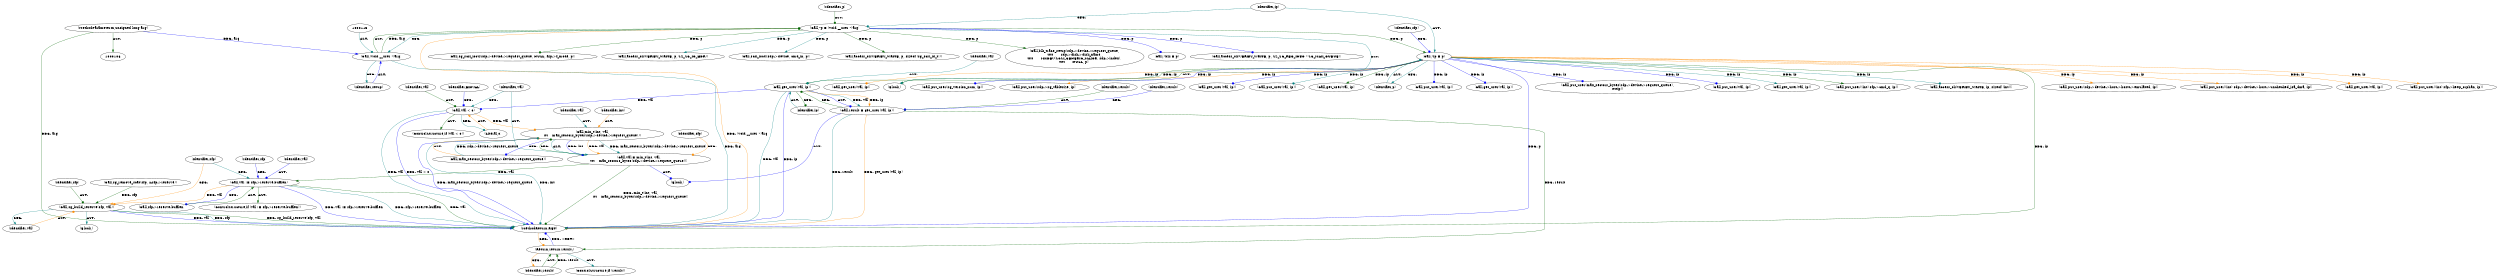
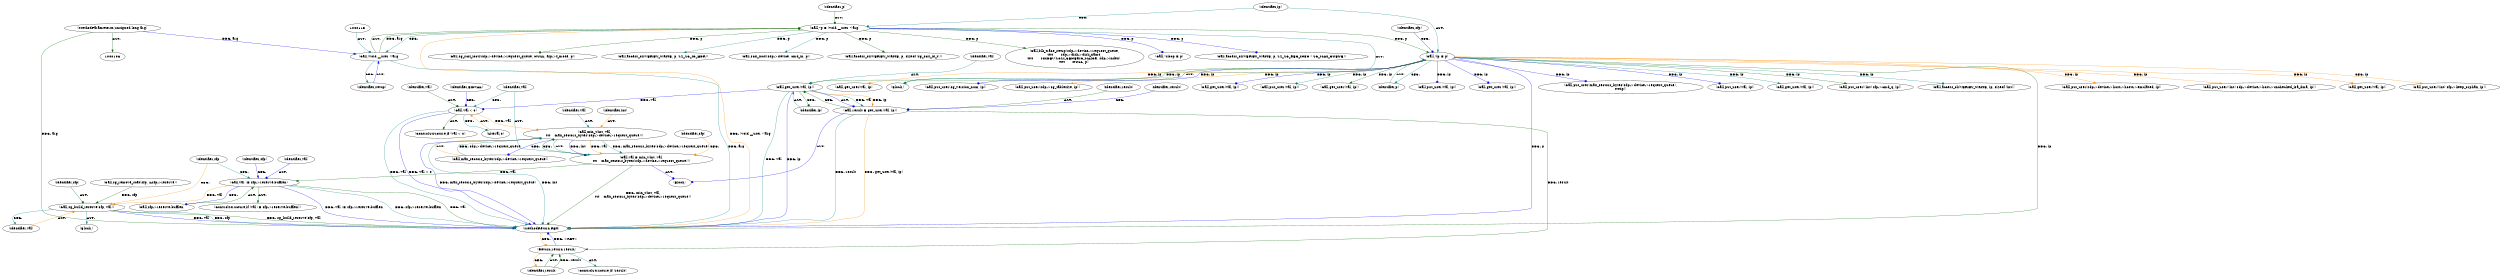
  digraph {
    edge [arrowhead=normal color=teal]
    n1 [label="(Call,get_user(val, ip))"]
    n2 [label="(Call,result = get_user(val, ip))"]
    n3 [label="(Call,val < 0)"]
    n4 [label="(MethodReturn,RET)"]
    n5 [label="(Identifier,ip)"]
    n6 [label="(Return,return result;)"]
    n7 [label="(Block,)"]
    n8 [label="(Call,min_t(int, val,\n\t\t\t    max_sectors_bytes(sdp->device->request_queue)))"]
    n9 [label="(Literal,0)"]
    n10 [label="(ControlStructure,if (val < 0))"]
    n11 [label="(Call,*ip = p)"]
    n12 [label="(Block,)"]
    n13 [label="(Call,get_user(val, ip))"]
    n14 [label="(Call,put_user((int) sfp->keep_orphan, ip))"]
    n15 [label="(Call,get_user(val, ip))"]
    n16 [label="(Call,put_user(sg_version_num, ip))"]
    n17 [label="(Call,put_user(sdp->sg_tablesize, ip))"]
    n18 [label="(Call,get_user(val, ip))"]
    n19 [label="(Call,put_user(val, ip))"]
    n20 [label="(Call,get_user(val, ip))"]
    n21 [label="(Identifier,p)"]
    n22 [label="(Call,put_user(val, ip))"]
    n23 [label="(Call,get_user(val, ip))"]
    n24 [label="(Call,put_user(max_sectors_bytes(sdp->device->request_queue),\n\t\t\t\tip))"]
    n25 [label="(Call,put_user(val, ip))"]
    n26 [label="(Call,get_user(val, ip))"]
    n27 [label="(Call,put_user((int) sfp->cmd_q, ip))"]
    n28 [label="(Call,access_ok(VERIFY_WRITE, ip, sizeof (int)))"]
    n29 [label="(Call,put_user(sdp->device->host->hostt->emulated, ip))"]
    n30 [label="(Call,put_user((int) sdp->device->host->unchecked_isa_dma, ip))"]
    n31 [label="(Call,*p = (void __user *)arg)"]
    n32 [label="(Call,(void __user *)arg)"]
    n33 [label="(Call,sg_scsi_ioctl(sdp->device->request_queue, NULL, filp->f_mode, p))"]
    n34 [label="(Call,access_ok(VERIFY_WRITE, p, SZ_SG_IO_HDR))"]
    n35 [label="(Call,scsi_ioctl(sdp->device, cmd_in, p))"]
    n36 [label="(Call,access_ok(VERIFY_WRITE, p, sizeof (sg_scsi_id_t)))"]
    n37 [label="(Call,blk_trace_setup(sdp->device->request_queue,\n\t\t\t\t       sdp->disk->disk_name,\n\t\t\t\t       MKDEV(SCSI_GENERIC_MAJOR, sdp->index),\n\t\t\t\t       NULL, p))"]
-   n38 [label="(Call,*blk = p)"]
+   n38 [label="(Call,*siocp = p)"]
    n39 [label="(Call,access_ok(VERIFY_WRITE, p, SZ_SG_REQ_INFO * SG_MAX_QUEUE))"]
    n40 [label="(Identifier,setup)"]
    n41 [label="(MethodParameterIn,unsigned long arg)"]
    1000106
    n43 [label="(Identifier,result)"]
    n44 [label="(ControlStructure,if (result))"]
    n45 [label="(Call,val = min_t(int, val,\n\t\t\t    max_sectors_bytes(sdp->device->request_queue)))"]
    n46 [label="(Call,max_sectors_bytes(sdp->device->request_queue))"]
    n47 [label="(Call,val != sfp->reserve.bufflen)"]
    n48 [label="(Call,sg_build_reserve(sfp, val))"]
    n49 [label="(Call,sfp->reserve.bufflen)"]
    n50 [label="(ControlStructure,if (val != sfp->reserve.bufflen))"]
    n51 [label="(Block,)"]
    n52 [label="(Identifier,val)"]
    n53 [label="(Identifier,p)"]
    n54 [label="(Identifier,val)"]
    n55 [label="(Identifier,result)"]
    n56 [label="(Identifier,val)"]
    n57 [label="(Call,sg_remove_scat(sfp, &sfp->reserve))"]
    n58 [label="(Identifier,int)"]
    n59 [label="(Identifier,ip)"]
    n60 [label="(Identifier,sfp)"]
    n61 [label="(Identifier,sfp)"]
    n62 [label="(Identifier,sfp)"]
    n63 [label="(Identifier,result)"]
    n64 [label="(Identifier,val)"]
    n65 [label="(Identifier,val)"]
    n66 [label="(Identifier,EINVAL)"]
    n67 [label="(Identifier,sfp)"]
    n68 [label="(Identifier,val)"]
    n69 [label="(Identifier,sfp)"]
    1000115
    n1 -> n2 [arrowhead=dot color=blue label="AST: "]
    n1 -> n2 [label="DDG: val"]
    n1 -> n2 [color=darkorange label="DDG: ip"]
    n1 -> n3 [arrowhead=dot color=blue label="DDG: val"]
    n1 -> n4 [label="DDG: val"]
    n1 -> n4 [color=blue label="DDG: ip"]
    n1 -> n5 [arrowhead=dot color=darkgreen label="CFG: "]
    n2 -> n1 [arrowhead=dot color=darkgreen label="CFG: "]
    n2 -> n4 [color=darkorange label="DDG: get_user(val, ip)"]
    n2 -> n4 [label="DDG: result"]
    n2 -> n6 [color=darkgreen label="DDG: result"]
    n2 -> n7 [arrowhead=dot color=blue label="AST: "]
    n3 -> n4 [color=blue label="DDG: val < 0"]
    n3 -> n4 [label="DDG: val"]
    n3 -> n8 [arrowhead=dot color=darkorange label="DDG: val"]
    n3 -> n9 [arrowhead=dot label="CFG: "]
    n3 -> n10 [color=darkgreen label="AST: "]
    n4 -> n6 [arrowhead=dot color=darkorange label="CFG: "]
    n5 -> n1 [label="AST: "]
    n6 -> n4 [arrowhead=dot color=blue label="DDG: <RET>"]
    n6 -> n43 [color=darkorange label="CFG: "]
    n6 -> n44 [label="AST: "]
    n8 -> n4 [color=blue label="DDG: max_sectors_bytes(sdp->device->request_queue)"]
    n8 -> n4 [arrowhead=dot label="DDG: int"]
    n8 -> n45 [arrowhead=dot label="AST: "]
    n8 -> n45 [arrowhead=dot color=blue label="DDG: int"]
    n8 -> n45 [color=darkorange label="DDG: val"]
    n8 -> n45 [label="DDG: max_sectors_bytes(sdp->device->request_queue)"]
    n8 -> n46 [arrowhead=dot color=blue label="CFG: "]
    n9 -> n3 [color=darkorange label="AST: "]
    n11 -> n1 [color=darkgreen label="DDG: ip"]
    n11 -> n4 [color=blue label="DDG: p"]
    n11 -> n4 [arrowhead=dot color=darkgreen label="DDG: ip"]
    n11 -> n12 [color=darkgreen label="AST: "]
    n11 -> n13 [arrowhead=dot color=darkorange label="DDG: ip"]
-   n11 -> n14 [color=darkorange label="DDG: ip"]
+   n11 -> n14 [color=darkorange label="CFG: ip"]
    n11 -> n15 [arrowhead=dot color=darkorange label="DDG: ip"]
    n11 -> n16 [arrowhead=dot color=blue label="DDG: ip"]
    n11 -> n17 [color=darkorange label="DDG: ip"]
    n11 -> n18 [arrowhead=dot color=blue label="DDG: ip"]
    n11 -> n19 [arrowhead=dot label="DDG: ip"]
    n11 -> n20 [color=darkgreen label="DDG: ip"]
    n11 -> n21 [label="CFG: "]
    n11 -> n22 [arrowhead=dot color=blue label="DDG: ip"]
    n11 -> n23 [arrowhead=dot color=blue label="DDG: ip"]
    n11 -> n24 [arrowhead=dot color=blue label="DDG: ip"]
    n11 -> n25 [arrowhead=dot color=blue label="DDG: ip"]
    n11 -> n26 [label="DDG: ip"]
    n11 -> n27 [color=darkgreen label="DDG: ip"]
    n11 -> n28 [arrowhead=dot label="DDG: ip"]
    n11 -> n29 [color=darkorange label="DDG: ip"]
    n11 -> n30 [color=darkorange label="DDG: ip"]
    n21 -> n11 [arrowhead=dot label="AST: "]
    n31 -> n4 [arrowhead=dot color=darkorange label="DDG: (void __user *)arg"]
    n31 -> n11 [color=darkgreen label="DDG: p"]
    n31 -> n12 [arrowhead=dot label="AST: "]
    n31 -> n32 [label="CFG: "]
    n31 -> n33 [arrowhead=dot color=darkgreen label="DDG: p"]
    n31 -> n34 [label="DDG: p"]
    n31 -> n35 [label="DDG: p"]
    n31 -> n36 [color=darkgreen label="DDG: p"]
    n31 -> n37 [color=darkgreen label="DDG: p"]
    n31 -> n38 [arrowhead=dot color=blue label="DDG: p"]
    n31 -> n39 [arrowhead=dot color=blue label="DDG: p"]
    n32 -> n4 [arrowhead=dot label="DDG: arg"]
    n32 -> n31 [arrowhead=dot color=darkgreen label="AST: "]
    n32 -> n31 [arrowhead=dot color=darkgreen label="DDG: arg"]
    n32 -> n40 [label="CFG: "]
    n40 -> n32 [color=blue label="AST: "]
    n41 -> n4 [arrowhead=dot color=darkgreen label="DDG: arg"]
    n41 -> n32 [color=blue label="DDG: arg"]
    n41 -> 1000106 [color=darkgreen label="AST: "]
    n43 -> n6 [color=darkgreen label="AST: "]
    n43 -> n6 [color=darkgreen label="DDG: result"]
    n45 -> n4 [arrowhead=dot color=darkgreen label="DDG: min_t(int, val,\n\t\t\t    max_sectors_bytes(sdp->device->request_queue))"]
    n45 -> n7 [arrowhead=dot color=blue label="AST: "]
    n45 -> n8 [arrowhead=dot color=darkgreen label="CFG: "]
    n45 -> n47 [color=darkgreen label="DDG: val"]
    n46 -> n8 [arrowhead=dot color=darkorange label="AST: "]
    n46 -> n8 [arrowhead=dot label="DDG: sdp->device->request_queue"]
    n47 -> n4 [label="DDG: sfp->reserve.bufflen"]
    n47 -> n4 [color=blue label="DDG: val != sfp->reserve.bufflen"]
    n47 -> n4 [arrowhead=dot color=darkgreen label="DDG: val"]
    n47 -> n48 [arrowhead=dot color=darkorange label="DDG: val"]
    n47 -> n49 [arrowhead=dot color=blue label="CFG: "]
    n47 -> n50 [color=darkgreen label="AST: "]
    n48 -> n4 [color=darkgreen label="DDG: sg_build_reserve(sfp, val)"]
    n48 -> n4 [color=blue label="DDG: val"]
    n48 -> n4 [arrowhead=dot label="DDG: sfp"]
    n48 -> n51 [label="AST: "]
    n48 -> n52 [label="CFG: "]
    n49 -> n47 [color=darkgreen label="AST: "]
    n52 -> n48 [arrowhead=dot color=darkorange label="AST: "]
    n53 -> n31 [arrowhead=dot color=darkgreen label="AST: "]
    n54 -> n3 [label="CFG: "]
    n54 -> n45 [label="AST: "]
    n55 -> n2 [arrowhead=dot color=darkgreen label="AST: "]
    n56 -> n8 [label="AST: "]
    n57 -> n48 [color=darkgreen label="DDG: sfp"]
    n58 -> n8 [color=darkorange label="AST: "]
    n59 -> n11 [label="AST: "]
    n59 -> n31 [arrowhead=dot label="CFG: "]
    n60 -> n47 [color=blue label="CFG: "]
    n61 -> n48 [arrowhead=dot color=darkgreen label="AST: "]
    n62 -> n11 [arrowhead=dot color=blue label="CFG: "]
    n63 -> n2 [arrowhead=dot color=blue label="CFG: "]
    n64 -> n1 [arrowhead=dot label="AST: "]
    n65 -> n47 [arrowhead=dot color=blue label="AST: "]
    n66 -> n3 [arrowhead=dot color=blue label="CFG: "]
    n67 -> n45 [arrowhead=dot color=darkorange label="CFG: "]
    n68 -> n3 [arrowhead=dot color=darkgreen label="AST: "]
    n69 -> n47 [label="CFG: "]
    n69 -> n48 [color=darkorange label="CFG: "]
    1000115 -> n32 [arrowhead=dot label="AST: "]
  }
